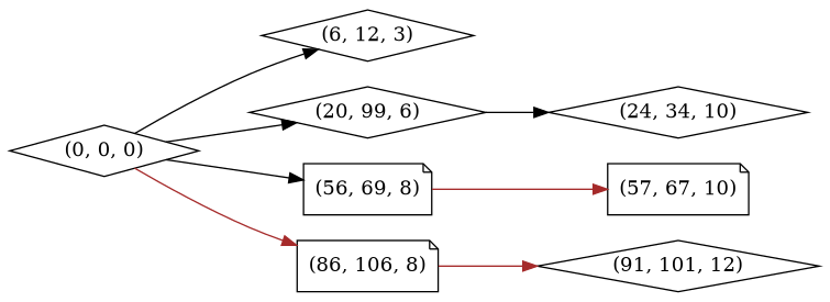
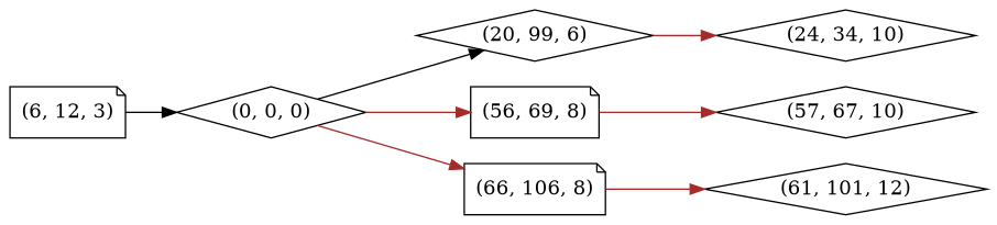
  digraph {
    rankdir=LR
    node [shape=diamond]
    edge [color=black]
    "(0, 0, 0)"
-   "(6, 12, 3)"
+   "(6, 12, 3)" [shape=note]
    n3 [label="(20, 99, 6)"]
    n4 [label="(56, 69, 8)" shape=note]
-   "(86, 106, 8)" [shape=note]
+   "(86, 106, 8)" [shape=note label="(66, 106, 8)"]
    "(24, 34, 10)"
-   "(57, 67, 10)" [shape=note]
-   "(91, 101, 12)"
-   "(0, 0, 0)" -> "(6, 12, 3)"
+   "(57, 67, 10)"
+   "(91, 101, 12)" [label="(61, 101, 12)"]
+   "(6, 12, 3)" -> "(0, 0, 0)"
    "(0, 0, 0)" -> n3
-   "(0, 0, 0)" -> n4
+   "(0, 0, 0)" -> n4 [color=brown]
    "(0, 0, 0)" -> "(86, 106, 8)" [color=brown]
-   n3 -> "(24, 34, 10)"
+   n3 -> "(24, 34, 10)" [color=brown]
    n4 -> "(57, 67, 10)" [color=brown]
    "(86, 106, 8)" -> "(91, 101, 12)" [color=brown]
  }
